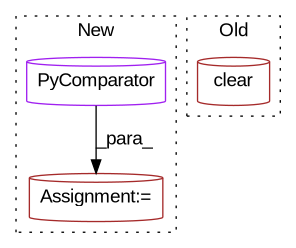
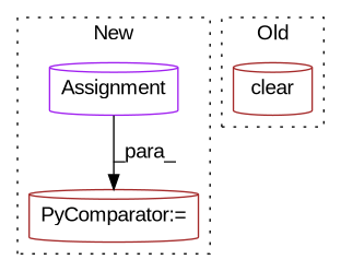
  digraph {
    fontname="Liberation Sans"
    node [shape=cylinder color=brown fontname="Liberation Sans"]
-   n1 [a=113 l=23 label=PyComparator s=2243 color=purple]
-   n2 [a=7 l=16 label="Assignment:=" s=2148]
+   n1 [a=113 l=23 label=Assignment s=2243 color=purple]
+   n2 [a=7 l=16 label="PyComparator:=" s=2148]
    n3 [a=32 l=7 label=clear s=2936]
    subgraph cluster_1 {
      label=New
      style=dotted
      n1
      n2
    }
    subgraph cluster_2 {
      label=Old
      style=dotted
      n3
    }
    n1 -> n2 [label=_para_ fontname="Liberation Sans"]
  }
